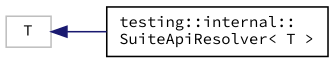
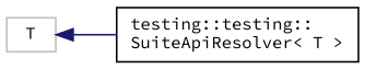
  digraph {
    rankdir=LR
    fontname="Source Code Pro"
    node [fillcolor=white fontname="Source Code Pro" fontsize=10 shape=record style=filled]
    n1 [color=grey75 height=0.2 label=T width=0.4]
-   n2 [color=black height=0.2 label="testing::internal::\lSuiteApiResolver\< T \>" width=0.4]
+   n2 [color=black height=0.2 label="testing::testing::\lSuiteApiResolver\< T \>" width=0.4]
    n1 -> n2 [color=midnightblue dir=back fontname="Source Code Pro" fontsize=10 labelfontname=Helvetica labelfontsize=10 style=solid]
  }
